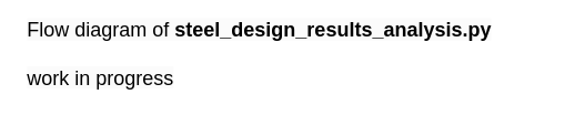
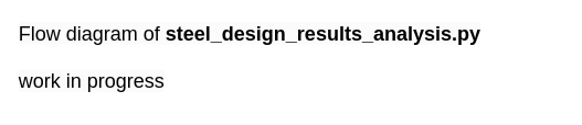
  <mxCell id="0" />
  <mxCell id="1" parent="0" />
- <mxCell id="2" value="&lt;span style=&quot;color: rgb(0, 0, 0); font-family: Helvetica; font-size: 24px; font-style: normal; font-variant-ligatures: normal; font-variant-caps: normal; letter-spacing: normal; orphans: 2; text-align: center; text-indent: 0px; text-transform: none; widows: 2; word-spacing: 0px; -webkit-text-stroke-width: 0px; background-color: rgb(251, 251, 251); text-decoration-thickness: initial; text-decoration-style: initial; text-decoration-color: initial; float: none; display: inline !important;&quot;&gt;Flow diagram of&amp;nbsp;&lt;b&gt;steel_design_results_analysis.py&lt;/b&gt;&lt;br&gt;&lt;br&gt;work in progress&lt;br&gt;&lt;/span&gt;" style="text;whiteSpace=wrap;html=1;" vertex="1" parent="1"><mxGeometry x="30" y="15" width="660" height="110" as="geometry" /></mxCell>
+ <mxCell id="2" value="&lt;span style=&quot;color: rgb(0, 0, 0); font-family: Helvetica; font-size: 24px; font-style: normal; font-variant-ligatures: normal; font-variant-caps: normal; letter-spacing: normal; orphans: 2; text-align: center; text-indent: 0px; text-transform: none; widows: 2; word-spacing: 0px; -webkit-text-stroke-width: 0px; background-color: rgb(251, 251, 251); text-decoration-thickness: initial; text-decoration-style: initial; text-decoration-color: initial; float: none; display: inline !important;&quot;&gt;Flow diagram of&amp;nbsp;&lt;b&gt;steel_design_results_analysis.py&lt;/b&gt;&lt;br&gt;&lt;br&gt;work in progress&lt;br&gt;&lt;/span&gt;" style="text;whiteSpace=wrap;html=1;" vertex="1" parent="1"><mxGeometry x="20" y="20" width="660" height="110" as="geometry" /></mxCell>
